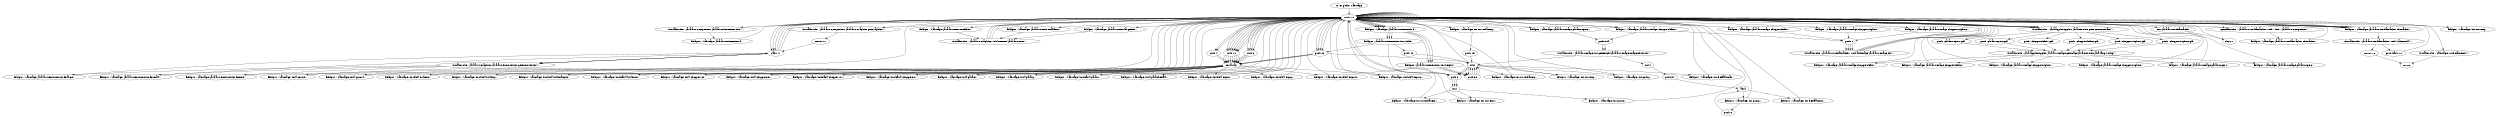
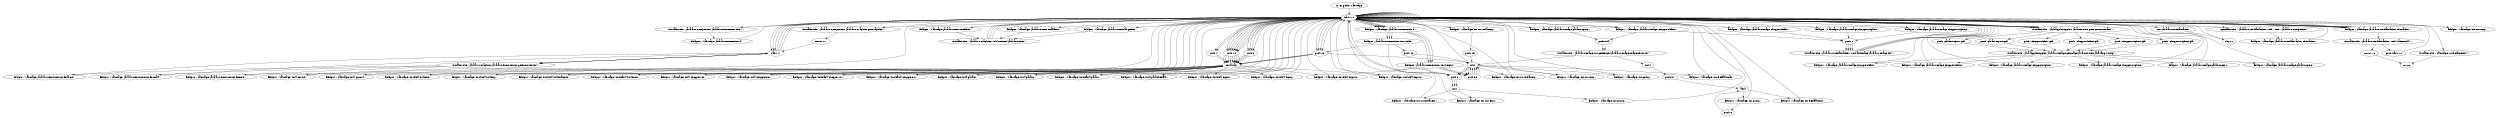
  digraph {
    "r0 := @this: Sabotage"
-   "load.r r0" [label="void.r r0"]
+   "load.r r0"
    "virtualinvoke <java.awt.Component: java.awt.Dimension size()>"
    "virtualinvoke <java.awt.Component: java.awt.Graphics getGraphics()>"
    "load.r r1"
    "fieldget <Sabotage: java.awt.Font smallfont>"
    "fieldget <Sabotage: java.awt.Font largefont>"
    "fieldget <Sabotage: java.awt.Font medfont>"
    "push 4"
    "virtualinvoke <java.applet.Applet: java.net.URL getDocumentBase()>"
    "new java.awt.MediaTracker"
    "specialinvoke <java.awt.MediaTracker: void <init>(java.awt.Component)>"
    "fieldget <Sabotage: java.awt.MediaTracker thetracker>"
    "fieldget <Sabotage: java.awt.Image chopper_left_1>"
    "fieldget <Sabotage: java.awt.Image chopper_left_2>"
    "fieldget <Sabotage: java.awt.Image chopper_right_1>"
    "fieldget <Sabotage: java.awt.Image chopper_right_2>"
    "push 10"
    "push 6"
    "push 20"
    "fieldget <Sabotage: java.awt.Dimension d>"
    "push 2"
    "fieldget <Sabotage: int turretbase_y>"
    "fieldget <Sabotage: int turret_y>"
    "fieldget <Sabotage: java.awt.Image paratrooper2>"
    "virtualinvoke <Sabotage: void GameInit()>"
    "fieldput <Sabotage: java.awt.Dimension d>"
    "store.r r1"
    "virtualinvoke <java.awt.Graphics: java.awt.FontMetrics getFontMetrics()>"
    "virtualinvoke <java.awt.Graphics: void setFont(java.awt.Font)>"
    newarray
    "push \"chopper_left_1.gif\""
    "push \"chopper_left_2.gif\""
    "push \"chopper_right_1.gif\""
    "push \"chopper_right_2.gif\""
    "push \"paratrooper1.gif\""
    "push \"paratrooper2.gif\""
    "dup1.r"
    "fieldput <Sabotage: java.awt.MediaTracker thetracker>"
    "virtualinvoke <java.awt.MediaTracker: void waitForAll()>"
    "push 0"
    "push null"
    "sub.i"
    "fieldget <java.awt.Dimension: int width>"
    "fieldget <java.awt.Dimension: int height>"
    "div.i"
    "push 15"
    return
    "fieldput <Sabotage: java.awt.FontMetrics fmsmall>"
    "fieldput <Sabotage: java.awt.FontMetrics fmlarge>"
    "fieldput <Sabotage: java.awt.FontMetrics fmmed>"
    "fieldput <Sabotage: int[] xcoord>"
    "fieldput <Sabotage: int[] ycoord>"
    "fieldput <Sabotage: double[] bullet_x>"
    "fieldput <Sabotage: double[] bullet_y>"
    "fieldput <Sabotage: double[] bullet_angle>"
    "fieldput <Sabotage: boolean[] bullet_on>"
    "fieldput <Sabotage: int[] chopper1_x>"
    "fieldput <Sabotage: int[] chopper2_x>"
    "fieldput <Sabotage: boolean[] chopper1_v>"
    "fieldput <Sabotage: boolean[] chopper2_v>"
    "fieldput <Sabotage: int[] para_x>"
    "fieldput <Sabotage: int[] para_y>"
    "fieldput <Sabotage: boolean[] para_v>"
    "fieldput <Sabotage: int[] para_freefall>"
    "fieldput <Sabotage: double[] exp_x>"
    "fieldput <Sabotage: double[] exp_y>"
    "fieldput <Sabotage: double[] exp_vx>"
    "fieldput <Sabotage: double[] exp_vy>"
    "virtualinvoke <java.applet.Applet: java.awt.Image getImage(java.net.URL,java.lang.String)>"
    "fieldput <Sabotage: java.awt.Image chopper_left_1>"
    "fieldput <Sabotage: java.awt.Image chopper_left_2>"
    "fieldput <Sabotage: java.awt.Image chopper_right_1>"
    "fieldput <Sabotage: java.awt.Image chopper_right_2>"
    "fieldput <Sabotage: java.awt.Image paratrooper1>"
    "fieldput <Sabotage: java.awt.Image paratrooper2>"
    "goto load.r r0"
    "store.r r0"
    "virtualinvoke <java.awt.MediaTracker: void addImage(java.awt.Image,int)>"
    "virtualinvoke <java.awt.Image: int getHeight(java.awt.image.ImageObserver)>"
    "push 30"
    "fieldput <Sabotage: int turretbase_y>"
    "fieldput <Sabotage: int turret_y>"
    "fieldput <Sabotage: int gnd_y>"
    "fieldput <Sabotage: int freefall_max>"
    "push 40"
    "fieldput <Sabotage: int turretbase_x>"
    "fieldput <Sabotage: int turret_x>"
    "fieldput <Sabotage: int gun_x>"
    "push 8"
    "add.i"
    "fieldput <Sabotage: int gun_y>"
    "fieldput <Sabotage: int freefall_min>"
    "mul.i"
    n95 [label="push 34"]
    "r0 := @this: Sabotage" -> "load.r r0"
    "load.r r0" -> "load.r r0"
    "load.r r0" -> "load.r r0"
    "load.r r0" -> "load.r r0"
    "load.r r0" -> "load.r r0"
    "load.r r0" -> "load.r r0"
    "load.r r0" -> "load.r r0"
    "load.r r0" -> "load.r r0"
    "load.r r0" -> "load.r r0"
    "load.r r0" -> "load.r r0"
    "load.r r0" -> "load.r r0"
    "load.r r0" -> "load.r r0"
    "load.r r0" -> "load.r r0"
    "load.r r0" -> "load.r r0"
    "load.r r0" -> "load.r r0"
    "load.r r0" -> "load.r r0"
    "load.r r0" -> "load.r r0"
    "load.r r0" -> "load.r r0"
    "load.r r0" -> "load.r r0"
    "load.r r0" -> "load.r r0"
    "load.r r0" -> "load.r r0"
    "load.r r0" -> "load.r r0"
    "load.r r0" -> "virtualinvoke <java.awt.Component: java.awt.Dimension size()>"
    "load.r r0" -> "virtualinvoke <java.awt.Component: java.awt.Graphics getGraphics()>"
    "load.r r0" -> "load.r r1"
    "load.r r0" -> "load.r r1"
    "load.r r0" -> "load.r r1"
    "load.r r0" -> "fieldget <Sabotage: java.awt.Font smallfont>"
    "load.r r0" -> "fieldget <Sabotage: java.awt.Font largefont>"
    "load.r r0" -> "fieldget <Sabotage: java.awt.Font medfont>"
    "load.r r0" -> "push 4"
    "load.r r0" -> "push 4"
    "load.r r0" -> "virtualinvoke <java.applet.Applet: java.net.URL getDocumentBase()>"
    "load.r r0" -> "virtualinvoke <java.applet.Applet: java.net.URL getDocumentBase()>"
    "load.r r0" -> "virtualinvoke <java.applet.Applet: java.net.URL getDocumentBase()>"
    "load.r r0" -> "virtualinvoke <java.applet.Applet: java.net.URL getDocumentBase()>"
    "load.r r0" -> "virtualinvoke <java.applet.Applet: java.net.URL getDocumentBase()>"
    "load.r r0" -> "virtualinvoke <java.applet.Applet: java.net.URL getDocumentBase()>"
    "load.r r0" -> "new java.awt.MediaTracker"
    "load.r r0" -> "specialinvoke <java.awt.MediaTracker: void <init>(java.awt.Component)>"
    "load.r r0" -> "fieldget <Sabotage: java.awt.MediaTracker thetracker>"
    "load.r r0" -> "fieldget <Sabotage: java.awt.MediaTracker thetracker>"
    "load.r r0" -> "fieldget <Sabotage: java.awt.MediaTracker thetracker>"
    "load.r r0" -> "fieldget <Sabotage: java.awt.MediaTracker thetracker>"
    "load.r r0" -> "fieldget <Sabotage: java.awt.MediaTracker thetracker>"
    "load.r r0" -> "fieldget <Sabotage: java.awt.Image chopper_left_1>"
    "load.r r0" -> "fieldget <Sabotage: java.awt.Image chopper_left_2>"
    "load.r r0" -> "fieldget <Sabotage: java.awt.Image chopper_left_2>"
    "load.r r0" -> "fieldget <Sabotage: java.awt.Image chopper_right_1>"
    "load.r r0" -> "fieldget <Sabotage: java.awt.Image chopper_right_2>"
    "load.r r0" -> "push 10"
    "load.r r0" -> "push 10"
    "load.r r0" -> "push 10"
    "load.r r0" -> "push 10"
    "load.r r0" -> "push 10"
    "load.r r0" -> "push 10"
    "load.r r0" -> "push 10"
    "load.r r0" -> "push 10"
    "load.r r0" -> "push 6"
    "load.r r0" -> "push 6"
    "load.r r0" -> "push 6"
    "load.r r0" -> "push 6"
    "load.r r0" -> "push 20"
    "load.r r0" -> "push 20"
    "load.r r0" -> "push 20"
    "load.r r0" -> "push 20"
    "load.r r0" -> "fieldget <Sabotage: java.awt.Dimension d>"
    "load.r r0" -> "fieldget <Sabotage: java.awt.Dimension d>"
    "load.r r0" -> "fieldget <Sabotage: java.awt.Dimension d>"
    "load.r r0" -> "fieldget <Sabotage: java.awt.Dimension d>"
    "load.r r0" -> "fieldget <Sabotage: java.awt.Dimension d>"
    "load.r r0" -> "fieldget <Sabotage: java.awt.Dimension d>"
    "load.r r0" -> "push 2"
    "load.r r0" -> "fieldget <Sabotage: int turretbase_y>"
    "load.r r0" -> "fieldget <Sabotage: int turret_y>"
    "load.r r0" -> "fieldget <Sabotage: java.awt.Image paratrooper2>"
    "load.r r0" -> "virtualinvoke <Sabotage: void GameInit()>"
    "virtualinvoke <java.awt.Component: java.awt.Dimension size()>" -> "fieldput <Sabotage: java.awt.Dimension d>"
    "virtualinvoke <java.awt.Component: java.awt.Graphics getGraphics()>" -> "store.r r1"
    "load.r r1" -> "load.r r0"
    "load.r r1" -> "load.r r0"
    "load.r r1" -> "load.r r0"
    "load.r r1" -> "virtualinvoke <java.awt.Graphics: java.awt.FontMetrics getFontMetrics()>"
    "load.r r1" -> "virtualinvoke <java.awt.Graphics: java.awt.FontMetrics getFontMetrics()>"
    "load.r r1" -> "virtualinvoke <java.awt.Graphics: java.awt.FontMetrics getFontMetrics()>"
    "fieldget <Sabotage: java.awt.Font smallfont>" -> "virtualinvoke <java.awt.Graphics: void setFont(java.awt.Font)>"
    "fieldget <Sabotage: java.awt.Font largefont>" -> "virtualinvoke <java.awt.Graphics: void setFont(java.awt.Font)>"
    "fieldget <Sabotage: java.awt.Font medfont>" -> "virtualinvoke <java.awt.Graphics: void setFont(java.awt.Font)>"
    "push 4" -> newarray
    "push 4" -> newarray
    "virtualinvoke <java.applet.Applet: java.net.URL getDocumentBase()>" -> "push \"chopper_left_1.gif\""
    "virtualinvoke <java.applet.Applet: java.net.URL getDocumentBase()>" -> "push \"chopper_left_2.gif\""
    "virtualinvoke <java.applet.Applet: java.net.URL getDocumentBase()>" -> "push \"chopper_right_1.gif\""
    "virtualinvoke <java.applet.Applet: java.net.URL getDocumentBase()>" -> "push \"chopper_right_2.gif\""
    "virtualinvoke <java.applet.Applet: java.net.URL getDocumentBase()>" -> "push \"paratrooper1.gif\""
    "virtualinvoke <java.applet.Applet: java.net.URL getDocumentBase()>" -> "push \"paratrooper2.gif\""
    "new java.awt.MediaTracker" -> "dup1.r"
    "specialinvoke <java.awt.MediaTracker: void <init>(java.awt.Component)>" -> "fieldput <Sabotage: java.awt.MediaTracker thetracker>"
    "fieldget <Sabotage: java.awt.MediaTracker thetracker>" -> "load.r r0"
    "fieldget <Sabotage: java.awt.MediaTracker thetracker>" -> "load.r r0"
    "fieldget <Sabotage: java.awt.MediaTracker thetracker>" -> "load.r r0"
    "fieldget <Sabotage: java.awt.MediaTracker thetracker>" -> "load.r r0"
    "fieldget <Sabotage: java.awt.MediaTracker thetracker>" -> "virtualinvoke <java.awt.MediaTracker: void waitForAll()>"
    "fieldget <Sabotage: java.awt.Image chopper_left_1>" -> "push 0"
    "fieldget <Sabotage: java.awt.Image chopper_left_2>" -> "push 0"
    "fieldget <Sabotage: java.awt.Image chopper_left_2>" -> "push null"
    "fieldget <Sabotage: java.awt.Image chopper_right_1>" -> "push 0"
    "fieldget <Sabotage: java.awt.Image chopper_right_2>" -> "push 0"
    "push 10" -> newarray
    "push 10" -> newarray
    "push 10" -> newarray
    "push 10" -> newarray
    "push 10" -> newarray
    "push 10" -> newarray
    "push 10" -> newarray
    "push 10" -> newarray
    "push 6" -> newarray
    "push 6" -> newarray
    "push 6" -> newarray
    "push 6" -> newarray
    "push 20" -> newarray
    "push 20" -> newarray
    "push 20" -> newarray
    "push 20" -> newarray
    "push 20" -> "sub.i"
    "fieldget <Sabotage: java.awt.Dimension d>" -> "fieldget <java.awt.Dimension: int width>"
    "fieldget <Sabotage: java.awt.Dimension d>" -> "fieldget <java.awt.Dimension: int width>"
    "fieldget <Sabotage: java.awt.Dimension d>" -> "fieldget <java.awt.Dimension: int width>"
    "fieldget <Sabotage: java.awt.Dimension d>" -> "fieldget <java.awt.Dimension: int height>"
    "fieldget <Sabotage: java.awt.Dimension d>" -> "fieldget <java.awt.Dimension: int height>"
    "fieldget <Sabotage: java.awt.Dimension d>" -> "fieldget <java.awt.Dimension: int height>"
    "push 2" -> "load.r r0"
    "push 2" -> "div.i"
    "push 2" -> "div.i"
    "push 2" -> "div.i"
    "fieldget <Sabotage: int turretbase_y>" -> "push 15"
    "fieldget <Sabotage: java.awt.Image paratrooper2>" -> "push null"
    "virtualinvoke <Sabotage: void GameInit()>" -> return
    "fieldput <Sabotage: java.awt.Dimension d>" -> "load.r r0"
    "store.r r1" -> "load.r r1"
    "virtualinvoke <java.awt.Graphics: java.awt.FontMetrics getFontMetrics()>" -> "fieldput <Sabotage: java.awt.FontMetrics fmsmall>"
    "virtualinvoke <java.awt.Graphics: java.awt.FontMetrics getFontMetrics()>" -> "fieldput <Sabotage: java.awt.FontMetrics fmlarge>"
    "virtualinvoke <java.awt.Graphics: java.awt.FontMetrics getFontMetrics()>" -> "fieldput <Sabotage: java.awt.FontMetrics fmmed>"
    "virtualinvoke <java.awt.Graphics: void setFont(java.awt.Font)>" -> "load.r r0"
    "virtualinvoke <java.awt.Graphics: void setFont(java.awt.Font)>" -> "load.r r0"
    "virtualinvoke <java.awt.Graphics: void setFont(java.awt.Font)>" -> "load.r r0"
    newarray -> "fieldput <Sabotage: int[] xcoord>"
    newarray -> "fieldput <Sabotage: int[] ycoord>"
    newarray -> "fieldput <Sabotage: double[] bullet_x>"
    newarray -> "fieldput <Sabotage: double[] bullet_y>"
    newarray -> "fieldput <Sabotage: double[] bullet_angle>"
    newarray -> "fieldput <Sabotage: boolean[] bullet_on>"
    newarray -> "fieldput <Sabotage: int[] chopper1_x>"
    newarray -> "fieldput <Sabotage: int[] chopper2_x>"
    newarray -> "fieldput <Sabotage: boolean[] chopper1_v>"
    newarray -> "fieldput <Sabotage: boolean[] chopper2_v>"
    newarray -> "fieldput <Sabotage: int[] para_x>"
    newarray -> "fieldput <Sabotage: int[] para_y>"
    newarray -> "fieldput <Sabotage: boolean[] para_v>"
    newarray -> "fieldput <Sabotage: int[] para_freefall>"
    newarray -> "fieldput <Sabotage: double[] exp_x>"
    newarray -> "fieldput <Sabotage: double[] exp_y>"
    newarray -> "fieldput <Sabotage: double[] exp_vx>"
    newarray -> "fieldput <Sabotage: double[] exp_vy>"
    "push \"chopper_left_1.gif\"" -> "virtualinvoke <java.applet.Applet: java.awt.Image getImage(java.net.URL,java.lang.String)>"
    "push \"chopper_left_2.gif\"" -> "virtualinvoke <java.applet.Applet: java.awt.Image getImage(java.net.URL,java.lang.String)>"
    "push \"chopper_right_1.gif\"" -> "virtualinvoke <java.applet.Applet: java.awt.Image getImage(java.net.URL,java.lang.String)>"
    "push \"chopper_right_2.gif\"" -> "virtualinvoke <java.applet.Applet: java.awt.Image getImage(java.net.URL,java.lang.String)>"
    "push \"paratrooper1.gif\"" -> "virtualinvoke <java.applet.Applet: java.awt.Image getImage(java.net.URL,java.lang.String)>"
    "push \"paratrooper2.gif\"" -> "virtualinvoke <java.applet.Applet: java.awt.Image getImage(java.net.URL,java.lang.String)>"
    "dup1.r" -> "load.r r0"
    "fieldput <Sabotage: java.awt.MediaTracker thetracker>" -> "load.r r0"
    "virtualinvoke <java.awt.MediaTracker: void waitForAll()>" -> "goto load.r r0"
    "virtualinvoke <java.awt.MediaTracker: void waitForAll()>" -> "store.r r0"
    "push 0" -> "virtualinvoke <java.awt.MediaTracker: void addImage(java.awt.Image,int)>"
    "push 0" -> "virtualinvoke <java.awt.MediaTracker: void addImage(java.awt.Image,int)>"
    "push 0" -> "virtualinvoke <java.awt.MediaTracker: void addImage(java.awt.Image,int)>"
    "push 0" -> "virtualinvoke <java.awt.MediaTracker: void addImage(java.awt.Image,int)>"
    "push null" -> "virtualinvoke <java.awt.Image: int getHeight(java.awt.image.ImageObserver)>"
    "push null" -> "virtualinvoke <java.awt.Image: int getHeight(java.awt.image.ImageObserver)>"
    "sub.i" -> "load.r r0"
    "sub.i" -> "push 2"
    "sub.i" -> "push 2"
    "sub.i" -> "push 30"
    "sub.i" -> "push 30"
    "sub.i" -> "fieldput <Sabotage: int turretbase_y>"
    "sub.i" -> "fieldput <Sabotage: int turret_y>"
    "sub.i" -> "fieldput <Sabotage: int gnd_y>"
    "sub.i" -> "fieldput <Sabotage: int freefall_max>"
    "fieldget <java.awt.Dimension: int width>" -> "push 20"
    "fieldget <java.awt.Dimension: int width>" -> "push 2"
    "fieldget <java.awt.Dimension: int width>" -> "push 40"
    "fieldget <java.awt.Dimension: int height>" -> "push 30"
    "fieldget <java.awt.Dimension: int height>" -> "push 30"
    "fieldget <java.awt.Dimension: int height>" -> "push 30"
    "div.i" -> "fieldput <Sabotage: int turretbase_x>"
    "div.i" -> "fieldput <Sabotage: int turret_x>"
    "div.i" -> "fieldput <Sabotage: int gun_x>"
    "push 15" -> "sub.i"
    "fieldput <Sabotage: java.awt.FontMetrics fmsmall>" -> "load.r r1"
    "fieldput <Sabotage: java.awt.FontMetrics fmlarge>" -> "load.r r1"
    "fieldput <Sabotage: java.awt.FontMetrics fmmed>" -> "load.r r0"
    "fieldput <Sabotage: int[] xcoord>" -> "load.r r0"
    "fieldput <Sabotage: int[] ycoord>" -> "load.r r0"
    "fieldput <Sabotage: double[] bullet_x>" -> "load.r r0"
    "fieldput <Sabotage: double[] bullet_y>" -> "load.r r0"
    "fieldput <Sabotage: double[] bullet_angle>" -> "load.r r0"
    "fieldput <Sabotage: boolean[] bullet_on>" -> "load.r r0"
    "fieldput <Sabotage: int[] chopper1_x>" -> "load.r r0"
    "fieldput <Sabotage: int[] chopper2_x>" -> "load.r r0"
    "fieldput <Sabotage: boolean[] chopper1_v>" -> "load.r r0"
    "fieldput <Sabotage: boolean[] chopper2_v>" -> "load.r r0"
    "fieldput <Sabotage: int[] para_x>" -> "load.r r0"
    "fieldput <Sabotage: int[] para_y>" -> "load.r r0"
    "fieldput <Sabotage: boolean[] para_v>" -> "load.r r0"
    "fieldput <Sabotage: int[] para_freefall>" -> "load.r r0"
    "fieldput <Sabotage: double[] exp_x>" -> "load.r r0"
    "fieldput <Sabotage: double[] exp_y>" -> "load.r r0"
    "fieldput <Sabotage: double[] exp_vx>" -> "load.r r0"
    "fieldput <Sabotage: double[] exp_vy>" -> "load.r r0"
    "virtualinvoke <java.applet.Applet: java.awt.Image getImage(java.net.URL,java.lang.String)>" -> "fieldput <Sabotage: java.awt.Image chopper_left_1>"
    "virtualinvoke <java.applet.Applet: java.awt.Image getImage(java.net.URL,java.lang.String)>" -> "fieldput <Sabotage: java.awt.Image chopper_left_2>"
    "virtualinvoke <java.applet.Applet: java.awt.Image getImage(java.net.URL,java.lang.String)>" -> "fieldput <Sabotage: java.awt.Image chopper_right_1>"
    "virtualinvoke <java.applet.Applet: java.awt.Image getImage(java.net.URL,java.lang.String)>" -> "fieldput <Sabotage: java.awt.Image chopper_right_2>"
    "virtualinvoke <java.applet.Applet: java.awt.Image getImage(java.net.URL,java.lang.String)>" -> "fieldput <Sabotage: java.awt.Image paratrooper1>"
    "virtualinvoke <java.applet.Applet: java.awt.Image getImage(java.net.URL,java.lang.String)>" -> "fieldput <Sabotage: java.awt.Image paratrooper2>"
    "fieldput <Sabotage: java.awt.Image chopper_left_1>" -> "load.r r0"
    "fieldput <Sabotage: java.awt.Image chopper_left_2>" -> "load.r r0"
    "fieldput <Sabotage: java.awt.Image chopper_right_1>" -> "load.r r0"
    "fieldput <Sabotage: java.awt.Image chopper_right_2>" -> "load.r r0"
    "fieldput <Sabotage: java.awt.Image paratrooper1>" -> "load.r r0"
    "fieldput <Sabotage: java.awt.Image paratrooper2>" -> "load.r r0"
    "goto load.r r0" -> "load.r r0"
    "store.r r0" -> return
    "virtualinvoke <java.awt.MediaTracker: void addImage(java.awt.Image,int)>" -> "load.r r0"
    "virtualinvoke <java.awt.MediaTracker: void addImage(java.awt.Image,int)>" -> "load.r r0"
    "virtualinvoke <java.awt.MediaTracker: void addImage(java.awt.Image,int)>" -> "load.r r0"
    "virtualinvoke <java.awt.MediaTracker: void addImage(java.awt.Image,int)>" -> "load.r r0"
    "virtualinvoke <java.awt.Image: int getHeight(java.awt.image.ImageObserver)>" -> "sub.i"
    "virtualinvoke <java.awt.Image: int getHeight(java.awt.image.ImageObserver)>" -> "mul.i"
    "push 30" -> "sub.i"
    "push 30" -> "sub.i"
    "push 30" -> "sub.i"
    "push 30" -> "sub.i"
    "push 30" -> "sub.i"
    "fieldput <Sabotage: int turretbase_y>" -> "load.r r0"
    "fieldput <Sabotage: int turret_y>" -> "load.r r0"
    "fieldput <Sabotage: int gnd_y>" -> "load.r r0"
    "fieldput <Sabotage: int freefall_max>" -> "load.r r0"
    "push 40" -> "sub.i"
    "fieldput <Sabotage: int turretbase_x>" -> "load.r r0"
    "fieldput <Sabotage: int turret_x>" -> "load.r r0"
    "fieldput <Sabotage: int gun_x>" -> "load.r r0"
    "push 8" -> "add.i"
    "add.i" -> "fieldput <Sabotage: int gun_y>"
    "add.i" -> "fieldput <Sabotage: int freefall_min>"
    "fieldput <Sabotage: int gun_y>" -> "load.r r0"
    "fieldput <Sabotage: int gun_y>" -> "push 8"
    "fieldput <Sabotage: int freefall_min>" -> "load.r r0"
    "mul.i" -> n95
    n95 -> "add.i"
  }
